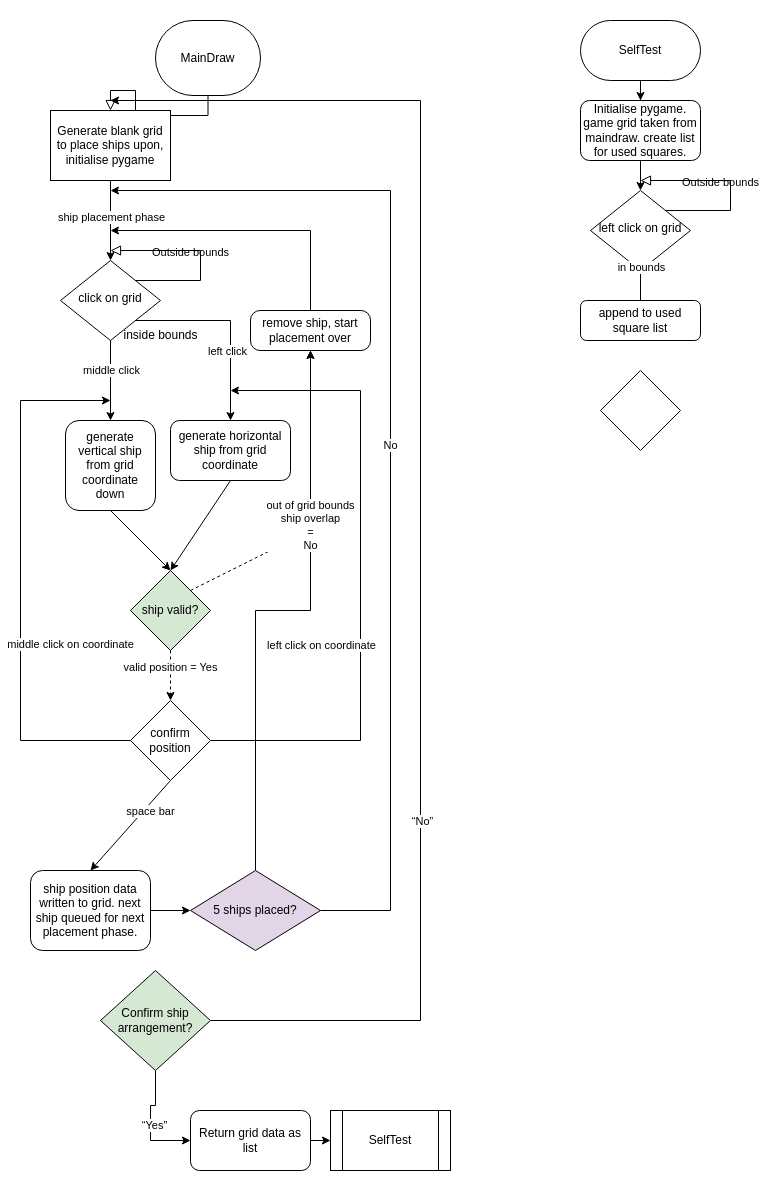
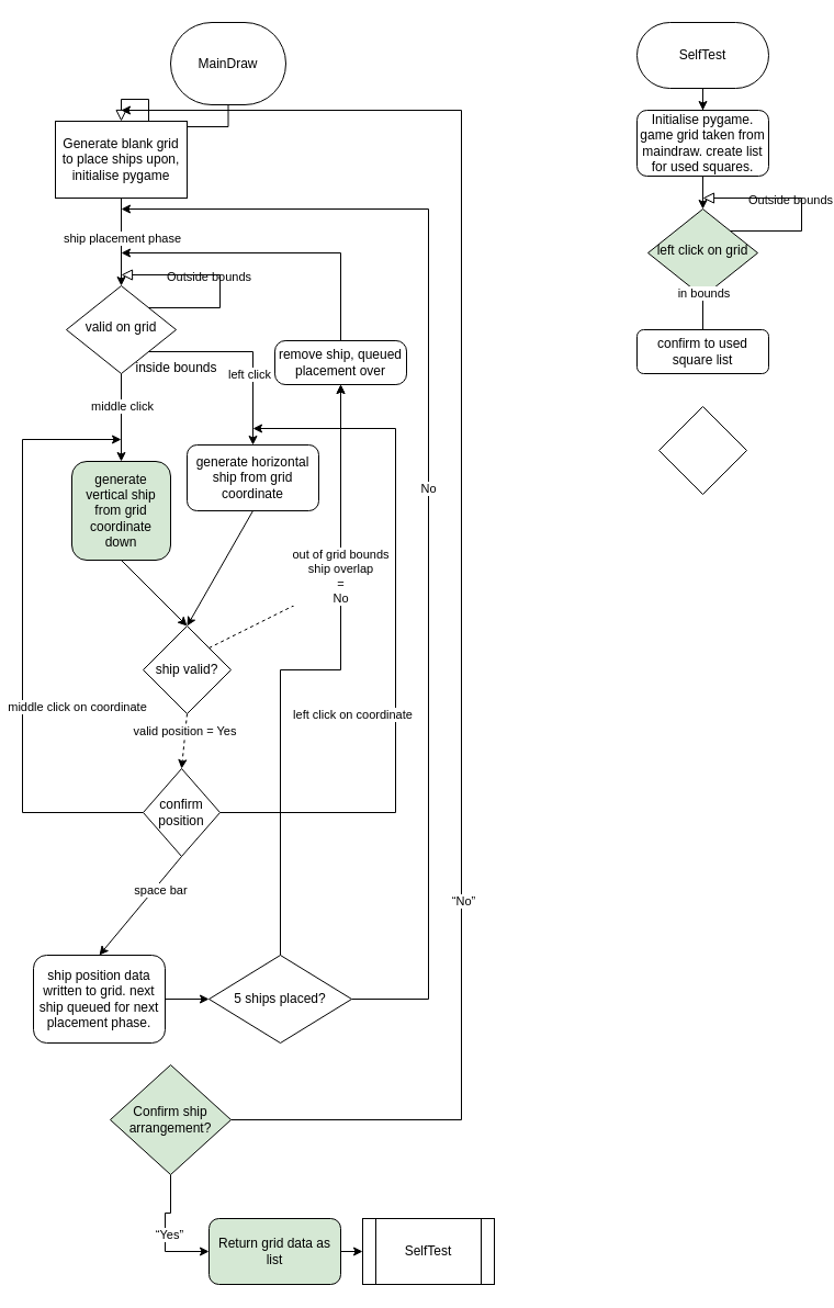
  <mxCell id="0" />
  <mxCell id="1" parent="0" />
  <mxCell id="2" value="No" style="edgeStyle=orthogonalEdgeStyle;rounded=0;orthogonalLoop=1;jettySize=auto;html=1;" edge="1" parent="1" source="4"><mxGeometry relative="1" as="geometry"><mxPoint x="110" y="190" as="targetPoint" /><Array as="points"><mxPoint x="390" y="910" /><mxPoint x="390" y="190" /></Array></mxGeometry></mxCell>
  <mxCell id="3" style="edgeStyle=orthogonalEdgeStyle;rounded=0;orthogonalLoop=1;jettySize=auto;html=1;" edge="1" parent="1" source="4" target="30"><mxGeometry relative="1" as="geometry" /></mxCell>
- <mxCell id="4" value="5 ships placed?" style="rhombus;whiteSpace=wrap;html=1;fillColor=#e1d5e7;" vertex="1" parent="1"><mxGeometry x="190" y="870" width="130" height="80" as="geometry" /></mxCell>
+ <mxCell id="4" value="5 ships placed?" style="rhombus;whiteSpace=wrap;html=1;" vertex="1" parent="1"><mxGeometry x="190" y="870" width="130" height="80" as="geometry" /></mxCell>
  <mxCell id="5" value="" style="rounded=0;html=1;jettySize=auto;orthogonalLoop=1;fontSize=11;endArrow=block;endFill=0;endSize=8;strokeWidth=1;shadow=0;labelBackgroundColor=none;edgeStyle=orthogonalEdgeStyle;entryX=0.5;entryY=0;entryDx=0;entryDy=0;" parent="1" source="6" target="13" edge="1"><mxGeometry relative="1" as="geometry"><mxPoint x="220" y="120" as="targetPoint" /></mxGeometry></mxCell>
  <mxCell id="6" value="MainDraw" style="rounded=1;whiteSpace=wrap;html=1;fontSize=12;glass=0;strokeWidth=1;shadow=0;arcSize=50;" parent="1" vertex="1"><mxGeometry x="155" y="20" width="105" height="75" as="geometry" /></mxCell>
  <mxCell id="7" value="Outside bounds" style="edgeStyle=orthogonalEdgeStyle;rounded=0;html=1;jettySize=auto;orthogonalLoop=1;fontSize=11;endArrow=block;endFill=0;endSize=8;strokeWidth=1;shadow=0;labelBackgroundColor=none;exitX=1;exitY=0;exitDx=0;exitDy=0;" parent="1" source="10" edge="1"><mxGeometry y="10" relative="1" as="geometry"><mxPoint as="offset" /><mxPoint x="110" y="250" as="targetPoint" /><Array as="points"><mxPoint x="200" y="280" /><mxPoint x="200" y="250" /><mxPoint x="110" y="250" /></Array></mxGeometry></mxCell>
  <mxCell id="8" style="edgeStyle=orthogonalEdgeStyle;rounded=0;orthogonalLoop=1;jettySize=auto;html=1;exitX=1;exitY=1;exitDx=0;exitDy=0;entryX=0.5;entryY=0;entryDx=0;entryDy=0;" edge="1" parent="1" source="10" target="17"><mxGeometry relative="1" as="geometry"><mxPoint x="220" y="400" as="targetPoint" /></mxGeometry></mxCell>
  <mxCell id="9" value="left click" style="edgeLabel;html=1;align=center;verticalAlign=middle;resizable=0;points=[];" vertex="1" connectable="0" parent="8"><mxGeometry x="0.281" y="-4" relative="1" as="geometry"><mxPoint as="offset" /></mxGeometry></mxCell>
- <mxCell id="10" value="click on grid" style="rhombus;whiteSpace=wrap;html=1;shadow=0;fontFamily=Helvetica;fontSize=12;align=center;strokeWidth=1;spacing=6;spacingTop=-4;" parent="1" vertex="1"><mxGeometry x="60" y="260" width="100" height="80" as="geometry" /></mxCell>
+ <mxCell id="10" value="valid on grid" style="rhombus;whiteSpace=wrap;html=1;shadow=0;fontFamily=Helvetica;fontSize=12;align=center;strokeWidth=1;spacing=6;spacingTop=-4;" parent="1" vertex="1"><mxGeometry x="60" y="260" width="100" height="80" as="geometry" /></mxCell>
  <mxCell id="11" style="edgeStyle=orthogonalEdgeStyle;rounded=0;orthogonalLoop=1;jettySize=auto;html=1;" edge="1" parent="1" source="13"><mxGeometry relative="1" as="geometry"><mxPoint x="110" y="260" as="targetPoint" /></mxGeometry></mxCell>
  <mxCell id="12" value="ship placement phase" style="edgeLabel;html=1;align=center;verticalAlign=middle;resizable=0;points=[];" vertex="1" connectable="0" parent="11"><mxGeometry x="-0.1" relative="1" as="geometry"><mxPoint as="offset" /></mxGeometry></mxCell>
  <mxCell id="13" value="Generate blank grid to place ships upon, initialise pygame" style="rounded=0;whiteSpace=wrap;html=1;" vertex="1" parent="1"><mxGeometry x="50" y="110" width="120" height="70" as="geometry" /></mxCell>
  <mxCell id="14" value="" style="endArrow=classic;html=1;rounded=0;exitX=0.5;exitY=1;exitDx=0;exitDy=0;" edge="1" parent="1" source="10"><mxGeometry width="50" height="50" relative="1" as="geometry"><mxPoint x="180" y="400" as="sourcePoint" /><mxPoint x="110" y="420" as="targetPoint" /></mxGeometry></mxCell>
  <mxCell id="15" value="middle click" style="edgeLabel;html=1;align=center;verticalAlign=middle;resizable=0;points=[];" vertex="1" connectable="0" parent="14"><mxGeometry x="-0.267" relative="1" as="geometry"><mxPoint as="offset" /></mxGeometry></mxCell>
- <mxCell id="16" value="generate vertical ship from grid coordinate down" style="rounded=1;whiteSpace=wrap;html=1;" vertex="1" parent="1"><mxGeometry x="65" y="420" width="90" height="90" as="geometry" /></mxCell>
- <mxCell id="17" value="generate horizontal ship from grid coordinate" style="rounded=1;whiteSpace=wrap;html=1;" vertex="1" parent="1"><mxGeometry x="170" y="420" width="120" height="60" as="geometry" /></mxCell>
+ <mxCell id="16" value="generate vertical ship from grid coordinate down" style="rounded=1;whiteSpace=wrap;html=1;fillColor=#d5e8d4;" vertex="1" parent="1"><mxGeometry x="65" y="420" width="90" height="90" as="geometry" /></mxCell>
+ <mxCell id="17" value="generate horizontal ship from grid coordinate" style="rounded=1;whiteSpace=wrap;html=1;" vertex="1" parent="1"><mxGeometry x="170" y="405" width="120" height="60" as="geometry" /></mxCell>
  <mxCell id="18" value="" style="endArrow=classic;html=1;rounded=0;exitX=0.5;exitY=1;exitDx=0;exitDy=0;" edge="1" parent="1" source="16"><mxGeometry width="50" height="50" relative="1" as="geometry"><mxPoint x="110" y="520" as="sourcePoint" /><mxPoint x="170" y="570" as="targetPoint" /></mxGeometry></mxCell>
  <mxCell id="19" value="" style="endArrow=classic;html=1;rounded=0;exitX=0.5;exitY=1;exitDx=0;exitDy=0;" edge="1" parent="1" source="17"><mxGeometry width="50" height="50" relative="1" as="geometry"><mxPoint x="230" y="530" as="sourcePoint" /><mxPoint x="170" y="570" as="targetPoint" /></mxGeometry></mxCell>
  <mxCell id="20" value="middle click on coordinate" style="edgeStyle=orthogonalEdgeStyle;rounded=0;orthogonalLoop=1;jettySize=auto;html=1;" edge="1" parent="1" source="23"><mxGeometry x="-0.236" y="-50" relative="1" as="geometry"><mxPoint x="110" y="400" as="targetPoint" /><Array as="points"><mxPoint x="20" y="740" /><mxPoint x="20" y="400" /><mxPoint x="110" y="400" /></Array><mxPoint as="offset" /></mxGeometry></mxCell>
  <mxCell id="21" style="edgeStyle=orthogonalEdgeStyle;rounded=0;orthogonalLoop=1;jettySize=auto;html=1;" edge="1" parent="1" source="23"><mxGeometry relative="1" as="geometry"><mxPoint x="230" y="390" as="targetPoint" /><Array as="points"><mxPoint x="360" y="740" /><mxPoint x="360" y="390" /><mxPoint x="230" y="390" /></Array></mxGeometry></mxCell>
  <mxCell id="22" value="left click on coordinate" style="edgeLabel;html=1;align=center;verticalAlign=middle;resizable=0;points=[];" vertex="1" connectable="0" parent="21"><mxGeometry x="-0.152" y="-3" relative="1" as="geometry"><mxPoint x="-43" y="21" as="offset" /></mxGeometry></mxCell>
- <mxCell id="23" value="confirm position" style="rhombus;whiteSpace=wrap;html=1;" vertex="1" parent="1"><mxGeometry x="130" y="700" width="80" height="80" as="geometry" /></mxCell>
- <mxCell id="24" value="ship valid?" style="rhombus;whiteSpace=wrap;html=1;fillColor=#d5e8d4;" vertex="1" parent="1"><mxGeometry x="130" y="570" width="80" height="80" as="geometry" /></mxCell>
+ <mxCell id="23" value="confirm position" style="rhombus;whiteSpace=wrap;html=1;" vertex="1" parent="1"><mxGeometry x="130" y="700" width="70" height="80" as="geometry" /></mxCell>
+ <mxCell id="24" value="ship valid?" style="rhombus;whiteSpace=wrap;html=1;" vertex="1" parent="1"><mxGeometry x="130" y="570" width="80" height="80" as="geometry" /></mxCell>
  <mxCell id="25" value="" style="endArrow=classic;html=1;rounded=0;exitX=1;exitY=0;exitDx=0;exitDy=0;entryX=0.5;entryY=1;entryDx=0;entryDy=0;dashed=1;" edge="1" parent="1" source="24" target="30"><mxGeometry width="50" height="50" relative="1" as="geometry"><mxPoint x="190" y="560" as="sourcePoint" /><mxPoint x="310" y="360" as="targetPoint" /><Array as="points"><mxPoint x="310" y="530" /></Array></mxGeometry></mxCell>
  <mxCell id="26" value="out of grid bounds&lt;br&gt;ship overlap&lt;br&gt;=&lt;br&gt;No" style="edgeLabel;html=1;align=center;verticalAlign=middle;resizable=0;points=[];" vertex="1" connectable="0" parent="25"><mxGeometry x="0.106" y="1" relative="1" as="geometry"><mxPoint y="34" as="offset" /></mxGeometry></mxCell>
  <mxCell id="27" value="" style="endArrow=classic;html=1;rounded=0;exitX=0.5;exitY=1;exitDx=0;exitDy=0;entryX=0.5;entryY=0;entryDx=0;entryDy=0;dashed=1;" edge="1" parent="1" source="24" target="23"><mxGeometry width="50" height="50" relative="1" as="geometry"><mxPoint x="230" y="710" as="sourcePoint" /><mxPoint x="280" y="660" as="targetPoint" /></mxGeometry></mxCell>
  <mxCell id="28" value="valid position = Yes" style="edgeLabel;html=1;align=center;verticalAlign=middle;resizable=0;points=[];" vertex="1" connectable="0" parent="27"><mxGeometry x="-0.364" y="-1" relative="1" as="geometry"><mxPoint as="offset" /></mxGeometry></mxCell>
  <mxCell id="29" style="edgeStyle=orthogonalEdgeStyle;rounded=0;orthogonalLoop=1;jettySize=auto;html=1;" edge="1" parent="1" source="30"><mxGeometry relative="1" as="geometry"><mxPoint x="110" y="230" as="targetPoint" /><Array as="points"><mxPoint x="310" y="230" /><mxPoint x="110" y="230" /></Array></mxGeometry></mxCell>
- <mxCell id="30" value="remove ship, start placement over" style="rounded=1;whiteSpace=wrap;html=1;arcSize=24;" vertex="1" parent="1"><mxGeometry x="250" y="310" width="120" height="40" as="geometry" /></mxCell>
+ <mxCell id="30" value="remove ship, queued placement over" style="rounded=1;whiteSpace=wrap;html=1;arcSize=24;" vertex="1" parent="1"><mxGeometry x="250" y="310" width="120" height="40" as="geometry" /></mxCell>
  <mxCell id="31" value="" style="endArrow=classic;html=1;rounded=0;exitX=0.5;exitY=1;exitDx=0;exitDy=0;entryX=0.5;entryY=1;entryDx=0;entryDy=0;" edge="1" parent="1" source="23" target="39"><mxGeometry width="50" height="50" relative="1" as="geometry"><mxPoint x="200" y="770" as="sourcePoint" /><mxPoint x="90" y="840" as="targetPoint" /></mxGeometry></mxCell>
  <mxCell id="32" value="space bar" style="edgeLabel;html=1;align=center;verticalAlign=middle;resizable=0;points=[];" vertex="1" connectable="0" parent="31"><mxGeometry x="-0.389" y="5" relative="1" as="geometry"><mxPoint as="offset" /></mxGeometry></mxCell>
  <mxCell id="33" style="edgeStyle=orthogonalEdgeStyle;rounded=0;orthogonalLoop=1;jettySize=auto;html=1;" edge="1" parent="1" source="39" target="4"><mxGeometry relative="1" as="geometry" /></mxCell>
  <mxCell id="34" style="edgeStyle=orthogonalEdgeStyle;rounded=0;orthogonalLoop=1;jettySize=auto;html=1;" edge="1" parent="1" source="38"><mxGeometry relative="1" as="geometry"><mxPoint x="190" y="1140" as="targetPoint" /><Array as="points"><mxPoint x="155" y="1105" /><mxPoint x="150" y="1105" /><mxPoint x="150" y="1140" /></Array></mxGeometry></mxCell>
  <mxCell id="35" value="“Yes”" style="edgeLabel;html=1;align=center;verticalAlign=middle;resizable=0;points=[];" vertex="1" connectable="0" parent="34"><mxGeometry x="0.026" y="3" relative="1" as="geometry"><mxPoint as="offset" /></mxGeometry></mxCell>
  <mxCell id="36" style="edgeStyle=orthogonalEdgeStyle;rounded=0;orthogonalLoop=1;jettySize=auto;html=1;" edge="1" parent="1" source="38"><mxGeometry relative="1" as="geometry"><mxPoint x="110" y="100" as="targetPoint" /><Array as="points"><mxPoint x="420" y="1020" /><mxPoint x="420" y="100" /></Array></mxGeometry></mxCell>
  <mxCell id="37" value="“No”" style="edgeLabel;html=1;align=center;verticalAlign=middle;resizable=0;points=[];" vertex="1" connectable="0" parent="36"><mxGeometry x="-0.431" y="-1" relative="1" as="geometry"><mxPoint as="offset" /></mxGeometry></mxCell>
  <mxCell id="38" value="Confirm ship arrangement?" style="rhombus;whiteSpace=wrap;html=1;fillColor=#d5e8d4;" vertex="1" parent="1"><mxGeometry x="100" y="970" width="110" height="100" as="geometry" /></mxCell>
  <mxCell id="39" value="ship position data written to grid. next ship queued for next placement phase." style="rounded=1;whiteSpace=wrap;html=1;direction=west;" vertex="1" parent="1"><mxGeometry x="30" y="870" width="120" height="80" as="geometry" /></mxCell>
- <mxCell id="40" value="Return grid data as list" style="rounded=1;whiteSpace=wrap;html=1;" vertex="1" parent="1"><mxGeometry x="190" y="1110" width="120" height="60" as="geometry" /></mxCell>
+ <mxCell id="40" value="Return grid data as list" style="rounded=1;whiteSpace=wrap;html=1;fillColor=#d5e8d4;" vertex="1" parent="1"><mxGeometry x="190" y="1110" width="120" height="60" as="geometry" /></mxCell>
  <mxCell id="41" value="" style="endArrow=classic;html=1;rounded=0;exitX=1;exitY=0.5;exitDx=0;exitDy=0;" edge="1" parent="1" source="40" target="42"><mxGeometry width="50" height="50" relative="1" as="geometry"><mxPoint x="320" y="1070" as="sourcePoint" /><mxPoint x="350" y="1140" as="targetPoint" /></mxGeometry></mxCell>
  <mxCell id="42" value="SelfTest" style="shape=process;whiteSpace=wrap;html=1;backgroundOutline=1;" vertex="1" parent="1"><mxGeometry x="330" y="1110" width="120" height="60" as="geometry" /></mxCell>
  <mxCell id="43" style="edgeStyle=orthogonalEdgeStyle;rounded=0;orthogonalLoop=1;jettySize=auto;html=1;" edge="1" parent="1" source="44" target="45"><mxGeometry relative="1" as="geometry"><mxPoint x="640" y="130" as="targetPoint" /></mxGeometry></mxCell>
  <mxCell id="44" value="SelfTest" style="rounded=1;whiteSpace=wrap;html=1;arcSize=50;" vertex="1" parent="1"><mxGeometry x="580" y="20" width="120" height="60" as="geometry" /></mxCell>
  <mxCell id="45" value="Initialise pygame. game grid taken from maindraw. create list for used squares." style="rounded=1;whiteSpace=wrap;html=1;" vertex="1" parent="1"><mxGeometry x="580" y="100" width="120" height="60" as="geometry" /></mxCell>
  <mxCell id="46" value="Outside bounds" style="edgeStyle=orthogonalEdgeStyle;rounded=0;html=1;jettySize=auto;orthogonalLoop=1;fontSize=11;endArrow=block;endFill=0;endSize=8;strokeWidth=1;shadow=0;labelBackgroundColor=none;exitX=1;exitY=0;exitDx=0;exitDy=0;" edge="1" parent="1" source="47"><mxGeometry y="10" relative="1" as="geometry"><mxPoint as="offset" /><mxPoint x="640" y="180" as="targetPoint" /><Array as="points"><mxPoint x="730" y="210" /><mxPoint x="730" y="180" /><mxPoint x="640" y="180" /></Array></mxGeometry></mxCell>
- <mxCell id="47" value="left click on grid" style="rhombus;whiteSpace=wrap;html=1;shadow=0;fontFamily=Helvetica;fontSize=12;align=center;strokeWidth=1;spacing=6;spacingTop=-4;" vertex="1" parent="1"><mxGeometry x="590" y="190" width="100" height="80" as="geometry" /></mxCell>
+ <mxCell id="47" value="left click on grid" style="rhombus;whiteSpace=wrap;html=1;shadow=0;fontFamily=Helvetica;fontSize=12;align=center;strokeWidth=1;spacing=6;spacingTop=-4;fillColor=#d5e8d4;" vertex="1" parent="1"><mxGeometry x="590" y="190" width="100" height="80" as="geometry" /></mxCell>
  <mxCell id="48" value="" style="endArrow=classic;html=1;rounded=0;exitX=0.5;exitY=1;exitDx=0;exitDy=0;entryX=0.5;entryY=0;entryDx=0;entryDy=0;" edge="1" parent="1" source="45" target="47"><mxGeometry width="50" height="50" relative="1" as="geometry"><mxPoint x="510" y="320" as="sourcePoint" /><mxPoint x="560" y="270" as="targetPoint" /></mxGeometry></mxCell>
  <mxCell id="49" value="" style="endArrow=classic;html=1;rounded=0;exitX=0.5;exitY=1;exitDx=0;exitDy=0;" edge="1" parent="1" source="47"><mxGeometry width="50" height="50" relative="1" as="geometry"><mxPoint x="490" y="380" as="sourcePoint" /><mxPoint x="640" y="310" as="targetPoint" /></mxGeometry></mxCell>
  <mxCell id="50" value="in bounds" style="edgeLabel;html=1;align=center;verticalAlign=middle;resizable=0;points=[];" vertex="1" connectable="0" parent="49"><mxGeometry x="-0.057" y="-3" relative="1" as="geometry"><mxPoint x="3" y="-23" as="offset" /></mxGeometry></mxCell>
  <mxCell id="51" value="inside bounds" style="text;html=1;align=center;verticalAlign=middle;resizable=0;points=[];autosize=1;strokeColor=none;fillColor=none;" vertex="1" parent="1"><mxGeometry x="110" y="320" width="100" height="30" as="geometry" /></mxCell>
  <mxCell id="52" value="" style="rhombus;whiteSpace=wrap;html=1;direction=south;" vertex="1" parent="1"><mxGeometry x="600" y="370" width="80" height="80" as="geometry" /></mxCell>
- <mxCell id="53" value="append to used square list" style="rounded=1;whiteSpace=wrap;html=1;" vertex="1" parent="1"><mxGeometry x="580" y="300" width="120" height="40" as="geometry" /></mxCell>
+ <mxCell id="53" value="confirm to used square list" style="rounded=1;whiteSpace=wrap;html=1;" vertex="1" parent="1"><mxGeometry x="580" y="300" width="120" height="40" as="geometry" /></mxCell>
